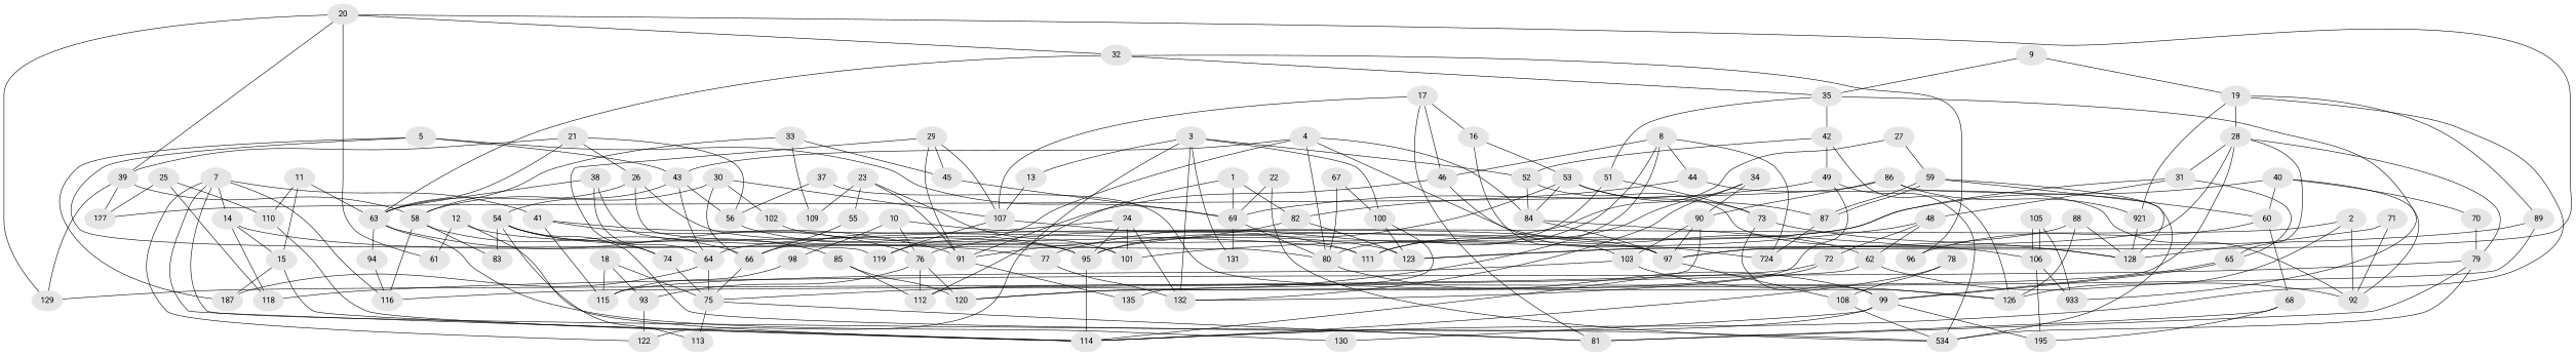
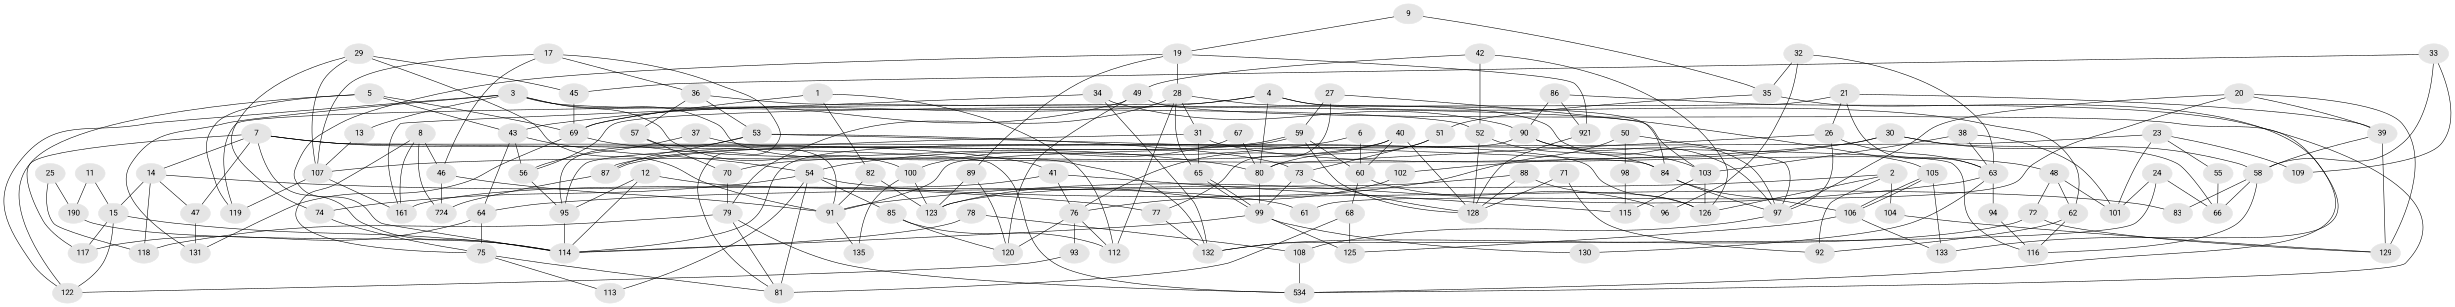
  graph {
    fontname=Roboto
    node [color=gray90 fontname=Roboto style=filled]
    edge [fontname=Roboto]
    1
    69
    82
    112
    131
    80
    91
    123
    2
    64
    92
+   104
    126
-   117 [label=187]
+   117
    75
    129
    3
    13
    52
    100
    122
    132
    107
    84
    128
    135
    4
    43
    62
    119
    54
    56
    116
    99
    97
    106
    5
+   6
    60
    81
    74
    83
    85
    113
    96
    68
    7
    14
    41
+   47
    114
    n52 [label=534]
    15
    77
    118
-   111
+   111 [label=161]
    115
    76
    8
-   44
    46
    n62 [label=724]
    9
    19
    35
    28
    89
    n68 [label=921]
    42
    51
-   133 [label=933]
+   133
    108
    11
    63
-   110
+   110 [label=190]
    94
    130
    12
    61
    95
    17
-   36 [label=16]
+   36
    53
+   57
    103
-   18
    93
    31
    65
    79
    120
    20
    32
    39
-   127
    58
    21
    26
-   22
    23
    55
    101
    109
    66
    24
    25
    27
    59
    105
    87
    48
    29
    45
    30
    102
    72
    33
    34
    90
    49
    73
    70
    37
    38
    40
-   50 [label=10]
+   50
    98
-   125 [label=195]
+   125
    67
    71
    78
    86
    88
    1 -- 69
    1 -- 82
    1 -- 112
    69 -- 131
    69 -- 80
    82 -- 91
    82 -- 123
    80 -- 99
    91 -- 135
    2 -- 64
    2 -- 92
+   2 -- 104
    2 -- 126
    64 -- 117
    64 -- 75
+   104 -- 129
    75 -- 81
    75 -- 113
    3 -- 131
    3 -- 13
    3 -- 52
    3 -- 100
    3 -- 122
    3 -- 132
    13 -- 107
    52 -- 84
    52 -- 128
    100 -- 123
    100 -- 135
    107 -- 119
    107 -- 111
    84 -- 97
    84 -- 106
    4 -- 80
    4 -- 84
    4 -- 43
    4 -- 62
    4 -- 119
    43 -- 64
    43 -- 54
    43 -- 56
    62 -- 92
    62 -- 116
    54 -- 81
    54 -- 74
    54 -- 83
    54 -- 85
    54 -- 113
    56 -- 95
    99 -- 114
    99 -- 130
    99 -- 125
    97 -- 108
    106 -- 133
    106 -- 125
    5 -- 69
    5 -- 117
    5 -- 43
    5 -- 119
+   6 -- 54
+   6 -- 60
    60 -- 96
    60 -- 68
    74 -- 75
    85 -- 112
    85 -- 120
    68 -- 81
    68 -- 125
    7 -- 122
    7 -- 116
    7 -- 14
    7 -- 41
+   7 -- 47
    7 -- 114
    7 -- n52
+   14 -- 47
    14 -- 15
    14 -- 77
    14 -- 118
    41 -- 111
    41 -- 115
    41 -- 76
+   47 -- 131
    15 -- 117
+   15 -- 122
    15 -- 114
    77 -- 132
    76 -- 112
    76 -- 93
    76 -- 120
    8 -- 75
    8 -- 111
-   8 -- 44
    8 -- 46
    8 -- n62
-   44 -- 82
-   44 -- 92
    46 -- 91
    46 -- n62
    9 -- 19
    9 -- 35
    19 -- 114
    19 -- 28
    19 -- 89
    19 -- n68
-   35 -- 42
    35 -- 51
    35 -- 133
    28 -- 112
    28 -- 97
    28 -- 31
    28 -- 65
    28 -- 79
    89 -- 123
    89 -- 120
    n68 -- 128
    42 -- 126
    42 -- 52
    42 -- 49
    51 -- 80
    51 -- 73
    108 -- n52
    11 -- 15
-   11 -- 63
    11 -- 110
    63 -- 91
    63 -- 94
    63 -- 130
    110 -- 114
    94 -- 116
    12 -- 114
    12 -- 61
    12 -- 95
    95 -- 114
    17 -- 107
    17 -- 81
    17 -- 46
    17 -- 36
    36 -- 53
+   36 -- 57
    36 -- 103
    53 -- 84
    53 -- 95
    53 -- 87
    53 -- 73
+   57 -- 91
+   57 -- 70
    103 -- 126
    103 -- 115
-   18 -- 75
-   18 -- 115
-   18 -- 93
    93 -- 122
    31 -- 95
    31 -- 65
    31 -- 48
    65 -- 99
    65 -- 99
    79 -- 81
    79 -- n52
    79 -- 118
    20 -- 129
    20 -- 97
    20 -- 61
-   20 -- 32
    20 -- 39
    32 -- 96
    32 -- 35
    32 -- 63
    39 -- 129
-   39 -- 127
    39 -- 58
    58 -- 116
    58 -- 83
    58 -- 66
    21 -- 56
    21 -- 63
    21 -- 39
    21 -- 26
    26 -- 80
    26 -- 97
    26 -- 63
-   22 -- 69
-   22 -- n52
    23 -- 91
    23 -- 55
    23 -- 101
    23 -- 109
    55 -- 66
-   66 -- 75
    24 -- 132
-   24 -- 95
    24 -- 101
    24 -- 66
    25 -- 118
    25 -- 110
-   25 -- 127
    27 -- 77
    27 -- 59
+   27 -- 105
    59 -- 128
    59 -- 60
    59 -- 87
    59 -- 87
    105 -- 106
    105 -- 106
    105 -- 133
    87 -- n62
    48 -- 62
    48 -- 101
    48 -- 72
    29 -- 91
    29 -- 107
    29 -- 74
    29 -- 45
    45 -- 69
    30 -- 107
    30 -- 58
    30 -- 66
    30 -- 102
    102 -- 123
    72 -- 129
    72 -- 132
    33 -- 58
    33 -- 109
    33 -- 45
    34 -- 132
    34 -- 111
    34 -- 90
    90 -- 97
    90 -- 114
    90 -- 103
    49 -- 69
    49 -- n52
    49 -- 120
    73 -- 128
    73 -- 99
    70 -- 79
    37 -- 126
    37 -- 56
    38 -- 63
-   38 -- 64
+   38 -- 103
    38 -- 101
-   40 -- 92
+   40 -- 128
    40 -- 60
    40 -- 76
    40 -- 70
    50 -- 97
    50 -- 76
    50 -- 98
    98 -- 115
    67 -- 80
    67 -- 100
    71 -- 92
    71 -- 128
    78 -- 114
    78 -- 108
    86 -- n52
    86 -- n68
-   86 -- 127
    86 -- 90
    88 -- 123
    88 -- 126
    88 -- 128
  }
